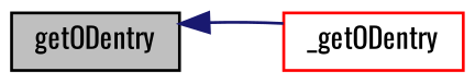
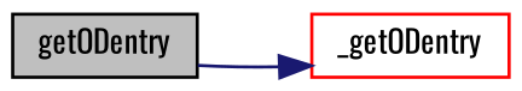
  digraph {
    rankdir=LR
    fontname=Oswald
    node [fontname=Oswald fontsize=10 shape=record style=filled]
    n1 [color=black fillcolor=grey75 fontcolor=black height=0.2 label=getODentry width=0.4]
    n2 [color=red fillcolor=white height=0.2 label=_getODentry width=0.4]
-   n2 -> n1 [color=midnightblue fontname=Oswald fontsize=10 labelfontname="FreeSans.ttf" labelfontsize=10 style=solid]
+   n1 -> n2 [color=midnightblue fontname=Oswald fontsize=10 labelfontname="FreeSans.ttf" labelfontsize=10 style=solid]
  }
